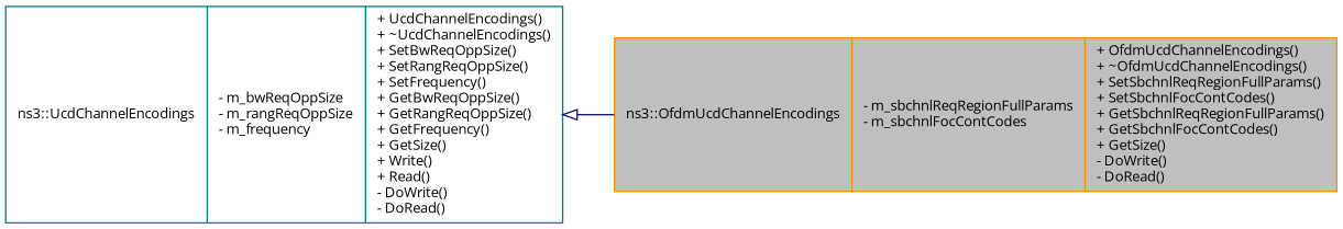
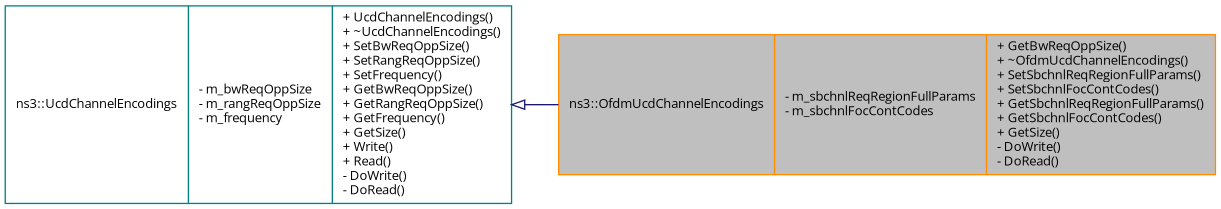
  digraph {
    rankdir=LR
    fontname="Open Sans"
    node [fontname="Open Sans" fontsize=10 shape=record style=filled]
-   n1 [color=darkorange fillcolor=grey75 fontcolor=black height=0.2 label="{ns3::OfdmUcdChannelEncodings\n|- m_sbchnlReqRegionFullParams\l- m_sbchnlFocContCodes\l|+ OfdmUcdChannelEncodings()\l+ ~OfdmUcdChannelEncodings()\l+ SetSbchnlReqRegionFullParams()\l+ SetSbchnlFocContCodes()\l+ GetSbchnlReqRegionFullParams()\l+ GetSbchnlFocContCodes()\l+ GetSize()\l- DoWrite()\l- DoRead()\l}" width=0.4]
+   n1 [color=darkorange fillcolor=grey75 fontcolor=black height=0.2 label="{ns3::OfdmUcdChannelEncodings\n|- m_sbchnlReqRegionFullParams\l- m_sbchnlFocContCodes\l|+ GetBwReqOppSize()\l+ ~OfdmUcdChannelEncodings()\l+ SetSbchnlReqRegionFullParams()\l+ SetSbchnlFocContCodes()\l+ GetSbchnlReqRegionFullParams()\l+ GetSbchnlFocContCodes()\l+ GetSize()\l- DoWrite()\l- DoRead()\l}" width=0.4]
    n2 [color=teal fillcolor=white height=0.2 label="{ns3::UcdChannelEncodings\n|- m_bwReqOppSize\l- m_rangReqOppSize\l- m_frequency\l|+ UcdChannelEncodings()\l+ ~UcdChannelEncodings()\l+ SetBwReqOppSize()\l+ SetRangReqOppSize()\l+ SetFrequency()\l+ GetBwReqOppSize()\l+ GetRangReqOppSize()\l+ GetFrequency()\l+ GetSize()\l+ Write()\l+ Read()\l- DoWrite()\l- DoRead()\l}" width=0.4]
    n2 -> n1 [arrowtail=onormal color=midnightblue dir=back fontname="Open Sans" fontsize=10 labelfontname=Helvetica labelfontsize=10 style=solid]
  }
